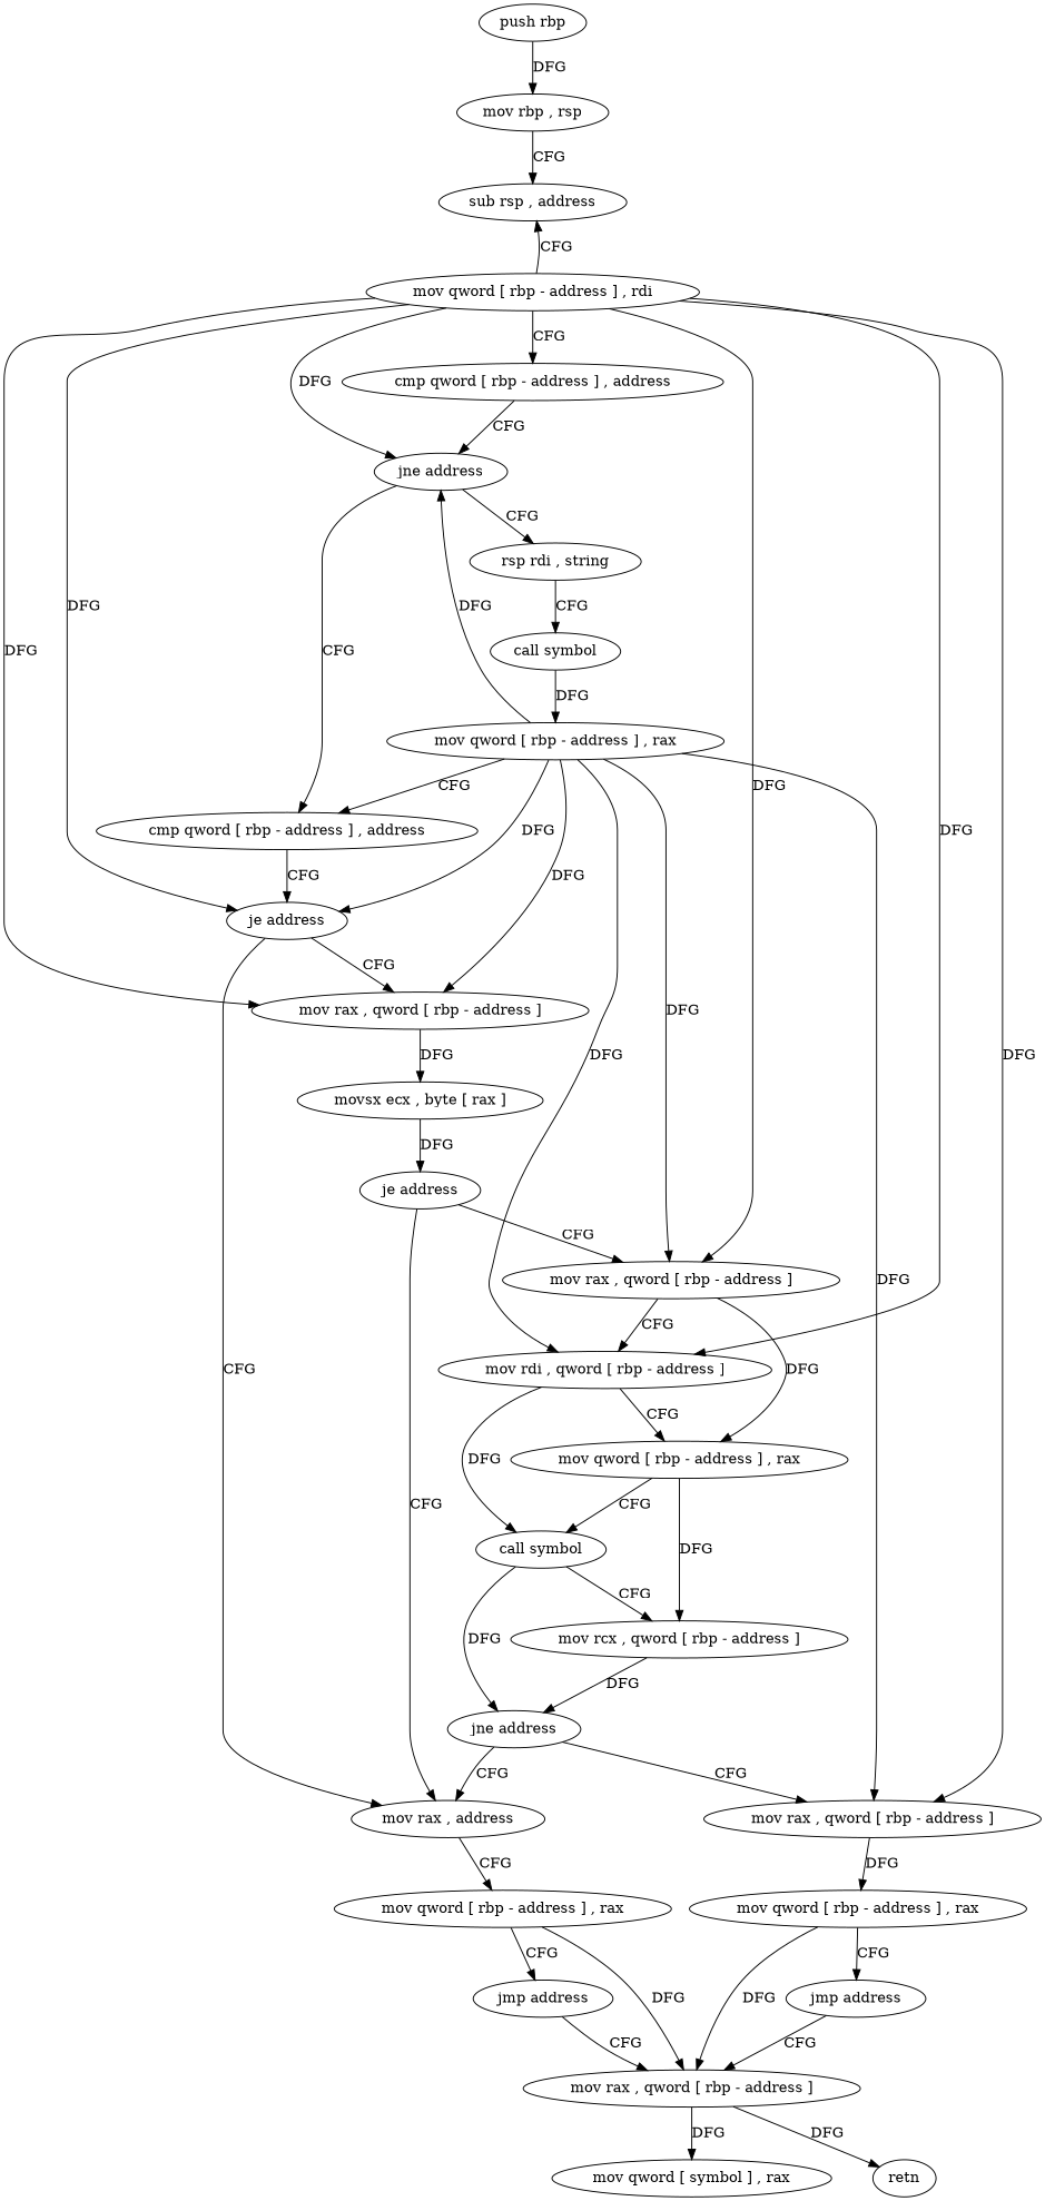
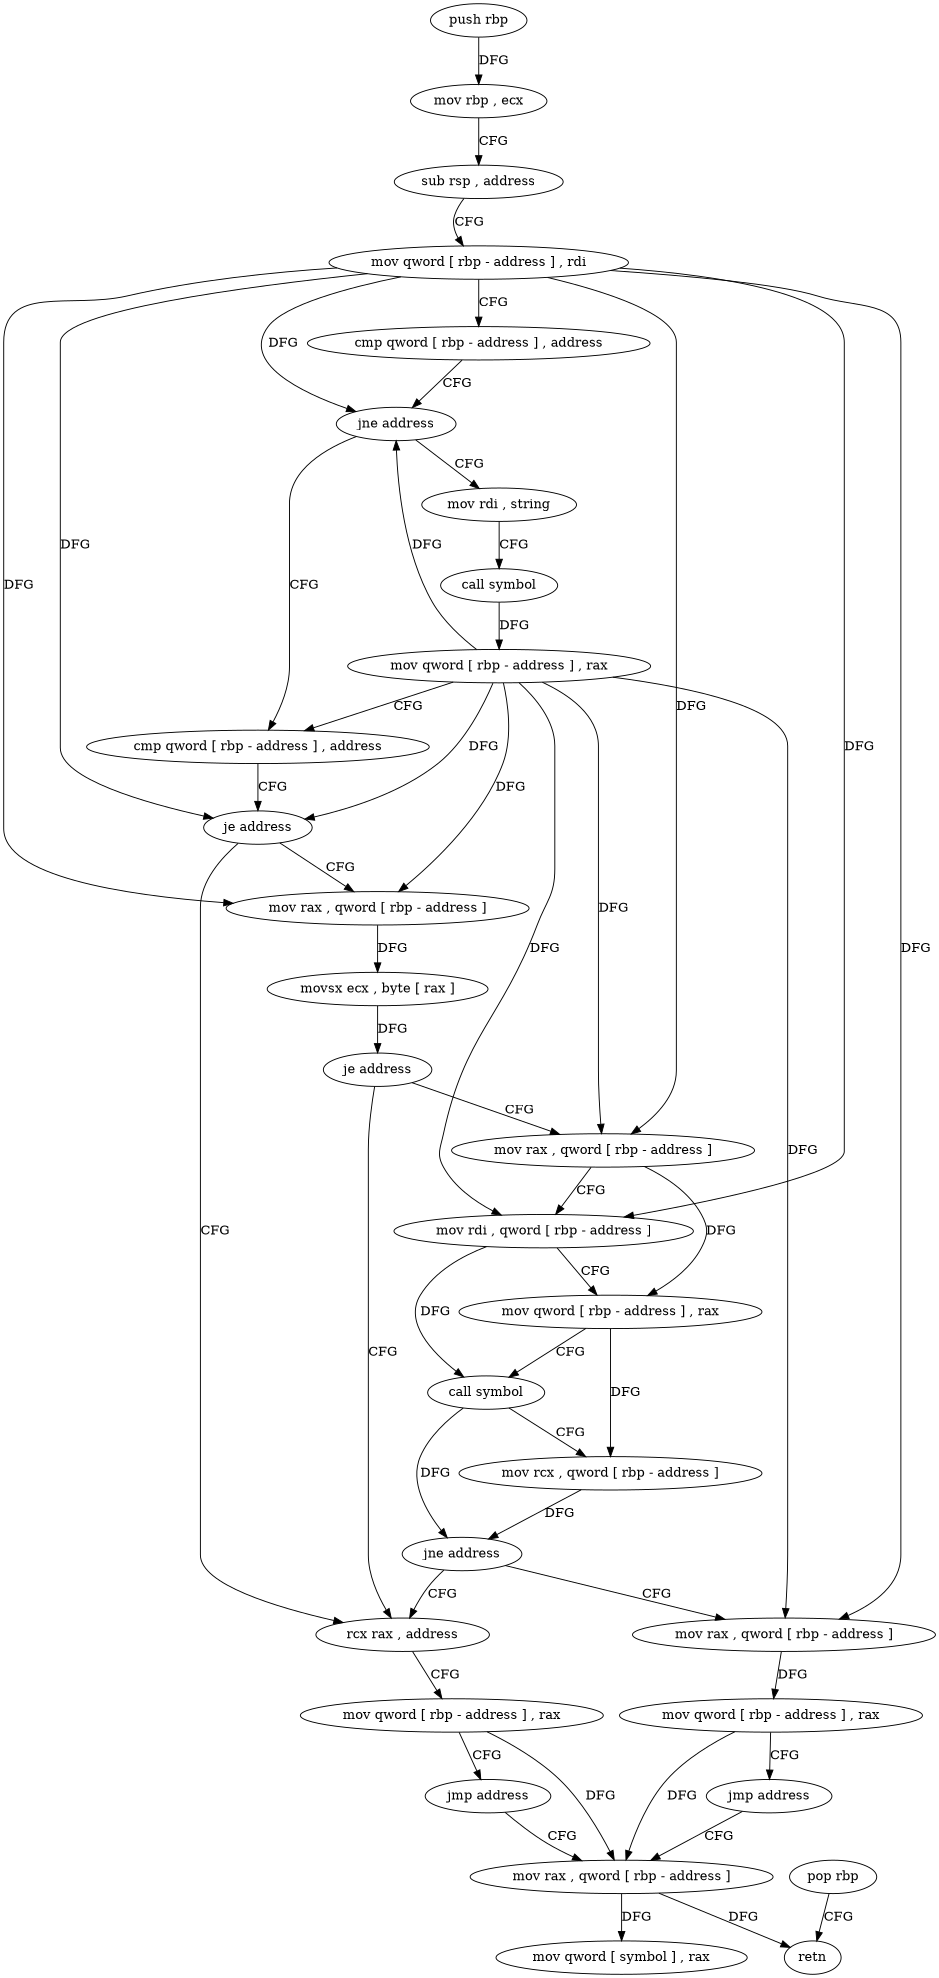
  digraph {
    n1 [label="push rbp"]
-   n2 [label="mov rbp , rsp"]
+   n2 [label="mov rbp , ecx"]
    n3 [label="sub rsp , address"]
    n4 [label="mov qword [ rbp - address ] , rdi"]
    n5 [label="cmp qword [ rbp - address ] , address"]
    n6 [label="jne address"]
    n7 [label="je address"]
    n8 [label="mov rax , qword [ rbp - address ]"]
    n9 [label="mov rax , qword [ rbp - address ]"]
    n10 [label="mov rdi , qword [ rbp - address ]"]
    n11 [label="mov rax , qword [ rbp - address ]"]
    n12 [label="cmp qword [ rbp - address ] , address"]
-   n13 [label="rsp rdi , string"]
-   n14 [label="mov rax , address"]
+   n13 [label="mov rdi , string"]
+   n14 [label="rcx rax , address"]
    n15 [label="movsx ecx , byte [ rax ]"]
    n16 [label="mov qword [ rbp - address ] , rax"]
    n17 [label="call symbol"]
    n18 [label="mov qword [ rbp - address ] , rax"]
    n19 [label="call symbol"]
    n20 [label="mov qword [ rbp - address ] , rax"]
    n21 [label="mov qword [ rbp - address ] , rax"]
    n22 [label="jmp address"]
    n23 [label="mov rax , qword [ rbp - address ]"]
    n24 [label="je address"]
    n25 [label="mov qword [ symbol ] , rax"]
    n26 [label=retn]
    n27 [label="mov rcx , qword [ rbp - address ]"]
+   n28 [label="pop rbp"]
    n29 [label="jne address"]
    n30 [label="jmp address"]
    n1 -> n2 [label=DFG]
    n2 -> n3 [label=CFG]
-   n4 -> n3 [label=CFG]
+   n3 -> n4 [label=CFG]
    n4 -> n5 [label=CFG]
    n4 -> n6 [label=DFG]
    n4 -> n7 [label=DFG]
    n4 -> n8 [label=DFG]
    n4 -> n9 [label=DFG]
    n4 -> n10 [label=DFG]
    n4 -> n11 [label=DFG]
    n5 -> n6 [label=CFG]
    n6 -> n12 [label=CFG]
    n6 -> n13 [label=CFG]
    n7 -> n8 [label=CFG]
    n7 -> n14 [label=CFG]
    n8 -> n15 [label=DFG]
    n9 -> n10 [label=CFG]
    n9 -> n16 [label=DFG]
    n10 -> n16 [label=CFG]
    n10 -> n17 [label=DFG]
    n11 -> n18 [label=DFG]
    n12 -> n7 [label=CFG]
    n13 -> n19 [label=CFG]
    n14 -> n21 [label=CFG]
    n15 -> n24 [label=DFG]
    n16 -> n17 [label=CFG]
    n16 -> n27 [label=DFG]
    n17 -> n27 [label=CFG]
    n17 -> n29 [label=DFG]
    n18 -> n23 [label=DFG]
    n18 -> n30 [label=CFG]
    n19 -> n20 [label=DFG]
    n20 -> n6 [label=DFG]
    n20 -> n7 [label=DFG]
    n20 -> n8 [label=DFG]
    n20 -> n9 [label=DFG]
    n20 -> n10 [label=DFG]
    n20 -> n11 [label=DFG]
    n20 -> n12 [label=CFG]
    n21 -> n22 [label=CFG]
    n21 -> n23 [label=DFG]
    n22 -> n23 [label=CFG]
    n23 -> n25 [label=DFG]
    n23 -> n26 [label=DFG]
    n24 -> n9 [label=CFG]
    n24 -> n14 [label=CFG]
    n27 -> n29 [label=DFG]
+   n28 -> n26 [label=CFG]
    n29 -> n11 [label=CFG]
    n29 -> n14 [label=CFG]
    n30 -> n23 [label=CFG]
  }
